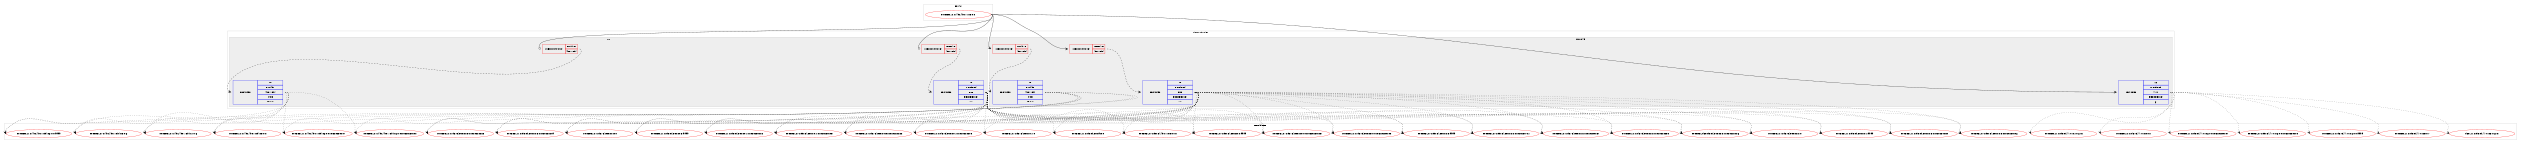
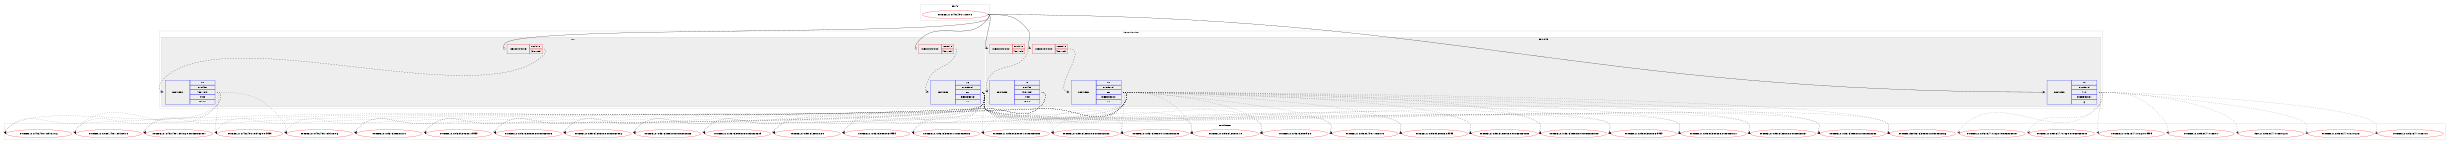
  digraph {
    compound=true
    concentrate=true
    fontname=Helvetica
    fontsize=10
    newrank=true
    rankdir=TB
    ranksep=1.5
    node [color=red fontname=Helvetica fontsize=10]
    edge [arrowhead=vee headport=w style=dotted tailport=e weight=100]
    n1 [label="portage://sys-libs/libcxx-13.0.1" width=4]
    n2 [color=blue label=<<TABLE BORDER="0" CELLBORDER="1" CELLSPACING="0" CELLPADDING="4" WIDTH="220"><TR><TD ROWSPAN="6" CELLPADDING="30">pack_dep</TD></TR><TR><TD WIDTH="110">no</TD></TR><TR><TD>sys-devel</TD></TR><TR><TD>gcc</TD></TR><TR><TD>greaterequal</TD></TR><TR><TD>4.7</TD></TR></TABLE>> shape=none]
    n3 [label=<<TABLE BORDER="0" CELLBORDER="1" CELLSPACING="0" CELLPADDING="4"><TR><TD ROWSPAN="3" CELLPADDING="10">use_conditional</TD></TR><TR><TD>negative</TD></TR><TR><TD>libcxxabi</TD></TR></TABLE>> shape=none]
    n4 [color=blue label=<<TABLE BORDER="0" CELLBORDER="1" CELLSPACING="0" CELLPADDING="4" WIDTH="220"><TR><TD ROWSPAN="6" CELLPADDING="30">pack_dep</TD></TR><TR><TD WIDTH="110">no</TD></TR><TR><TD>sys-libs</TD></TR><TR><TD>libcxxabi</TD></TR><TR><TD>tilde</TD></TR><TR><TD>13.0.1</TD></TR></TABLE>> shape=none]
    n5 [label=<<TABLE BORDER="0" CELLBORDER="1" CELLSPACING="0" CELLPADDING="4"><TR><TD ROWSPAN="3" CELLPADDING="10">use_conditional</TD></TR><TR><TD>positive</TD></TR><TR><TD>libcxxabi</TD></TR></TABLE>> shape=none]
    n6 [color=blue label=<<TABLE BORDER="0" CELLBORDER="1" CELLSPACING="0" CELLPADDING="4" WIDTH="220"><TR><TD ROWSPAN="6" CELLPADDING="30">pack_dep</TD></TR><TR><TD WIDTH="110">no</TD></TR><TR><TD>sys-devel</TD></TR><TR><TD>llvm</TD></TR><TR><TD>greaterequal</TD></TR><TR><TD>6</TD></TR></TABLE>> shape=none]
    n7 [color=blue label=<<TABLE BORDER="0" CELLBORDER="1" CELLSPACING="0" CELLPADDING="4" WIDTH="220"><TR><TD ROWSPAN="6" CELLPADDING="30">pack_dep</TD></TR><TR><TD WIDTH="110">no</TD></TR><TR><TD>sys-devel</TD></TR><TR><TD>gcc</TD></TR><TR><TD>greaterequal</TD></TR><TR><TD>4.7</TD></TR></TABLE>> shape=none]
    n8 [label=<<TABLE BORDER="0" CELLBORDER="1" CELLSPACING="0" CELLPADDING="4"><TR><TD ROWSPAN="3" CELLPADDING="10">use_conditional</TD></TR><TR><TD>negative</TD></TR><TR><TD>libcxxabi</TD></TR></TABLE>> shape=none]
    n9 [color=blue label=<<TABLE BORDER="0" CELLBORDER="1" CELLSPACING="0" CELLPADDING="4" WIDTH="220"><TR><TD ROWSPAN="6" CELLPADDING="30">pack_dep</TD></TR><TR><TD WIDTH="110">no</TD></TR><TR><TD>sys-libs</TD></TR><TR><TD>libcxxabi</TD></TR><TR><TD>tilde</TD></TR><TR><TD>13.0.1</TD></TR></TABLE>> shape=none]
    n10 [label=<<TABLE BORDER="0" CELLBORDER="1" CELLSPACING="0" CELLPADDING="4"><TR><TD ROWSPAN="3" CELLPADDING="10">use_conditional</TD></TR><TR><TD>positive</TD></TR><TR><TD>libcxxabi</TD></TR></TABLE>> shape=none]
    n11 [label="portage://sys-devel/gcc-10.4.0" width=4]
    n12 [label="portage://sys-devel/gcc-10.4.1_p20221208" width=4]
    n13 [label="portage://sys-devel/gcc-10.5.1_p20221222" width=4]
    n14 [label="portage://sys-devel/gcc-10.4.1_p20230105" width=4]
    n15 [label="portage://sys-devel/gcc-10.4.1_p20230112" width=4]
    n16 [label="portage://sys-devel/gcc-10.5.9999" width=4]
    n17 [label="portage://sys-devel/gcc-11.3.0" width=4]
    n18 [label="portage://sys-devel/gcc-11.3.1_p20221209" width=4]
    n19 [label="portage://sys-devel/gcc-11.3.1_p20221223" width=4]
    n20 [label="portage://sys-devel/gcc-11.3.1_p20230106" width=4]
    n21 [label="portage://sys-devel/gcc-11.3.1_p20230113" width=4]
    n22 [label="portage://sys-devel/gcc-11.4.9999" width=4]
    n23 [label="portage://sys-devel/gcc-12.2.0" width=4]
    n24 [label="portage://dep-devel/gcc-12.2.1_p20221126" width=4]
    n25 [label="portage://sys-devel/gcc-12.2.1_p20221231" width=4]
    n26 [label="portage://sys-devel/gcc-12.2.1_p20230157" width=4]
    n27 [label="portage://sys-devel/gcc-12.2.1_p20230714" width=4]
    n28 [label="portage://sys-devel/gcc-12.3.9999" width=4]
    n29 [label="portage://sys-devel/gcc-13.0.0_pre20230108" width=4]
    n30 [label="portage://sys-devel/gcc-13.0.0_pre20230115" width=4]
    n31 [label="portage://sys-devel/gcc-23.1.9999" width=4]
    n32 [label="portage://sys-devel/libcxx-8.5.0-r1" width=4]
    n33 [label="portage://sys-devel/gcc-9.5.0" width=4]
-   n34 [label="portage://sys-libs/libcxxabi-13.0.1" width=4]
+   n34 [label="portage://sys-pack/libcxxabi-13.0.1" width=4]
    n35 [label="portage://sys-libs/libcxxabi-14.0.6" width=4]
    n36 [label="portage://sys-libs/libcxxabi-15.0.6" width=4]
    n37 [label="portage://sys-libs/libcxxabi-16.0.0.9999" width=4]
-   n38 [label="portage://sys-libs/libcxxabi-16.0.0_pre20230101" width=4]
    n39 [label="portage://sys-libs/libcxxabi-16.0.0_pre20230107" width=4]
    n40 [label="portage://sys-devel/llvm-13.0.1" width=4]
    n41 [label="portage://sys-devel/llvm-14.0.6-r2" width=4]
    n42 [label="dep://sys-devel/llvm-15.0.6-r1" width=4]
    n43 [label="portage://sys-devel/llvm-25.0.7" width=4]
    n44 [label="portage://sys-devel/llvm-16.0.0.9999" width=4]
    n45 [label="portage://sys-devel/llvm-16.0.0_pre20230101" width=4]
    n46 [label="portage://sys-devel/llvm-16.0.0_pre20230107" width=4]
    subgraph cluster_1 {
      color=gray
      label=<<i>ebuild</i>>
      rank=same
      n1
    }
    subgraph cluster_2 {
      color=gray
      label=<<i>dependencies</i>>
      subgraph cluster_3 {
        color=gray
        fillcolor="#eeeeee"
        label=<<i>compile</i>>
        style=filled
        subgraph sub_4 {
          color=gray
          fillcolor="#eeeeee"
          label=<<i>compile</i>>
          style=filled
          n3
          subgraph sub_5 {
            color=gray
            fillcolor="#eeeeee"
            label=<<i>compile</i>>
            style=filled
            n2
          }
        }
        subgraph sub_6 {
          color=gray
          fillcolor="#eeeeee"
          label=<<i>compile</i>>
          style=filled
          n5
          subgraph sub_7 {
            color=gray
            fillcolor="#eeeeee"
            label=<<i>compile</i>>
            style=filled
            n4
          }
        }
        subgraph sub_8 {
          color=gray
          fillcolor="#eeeeee"
          label=<<i>compile</i>>
          style=filled
          n6
        }
      }
      subgraph cluster_9 {
        color=gray
        fillcolor="#eeeeee"
        label=<<i>compile and run</i>>
        style=filled
      }
      subgraph cluster_10 {
        color=gray
        fillcolor="#eeeeee"
        label=<<i>run</i>>
        style=filled
        subgraph sub_11 {
          color=gray
          fillcolor="#eeeeee"
          label=<<i>run</i>>
          style=filled
          n8
          subgraph sub_12 {
            color=gray
            fillcolor="#eeeeee"
            label=<<i>run</i>>
            style=filled
            n7
          }
        }
        subgraph sub_13 {
          color=gray
          fillcolor="#eeeeee"
          label=<<i>run</i>>
          style=filled
          n10
          subgraph sub_14 {
            color=gray
            fillcolor="#eeeeee"
            label=<<i>run</i>>
            style=filled
            n9
          }
        }
      }
    }
    subgraph cluster_15 {
      color=gray
      label=<<i>candidates</i>>
      rank=same
      subgraph sub_16 {
        color=black
        label=<<i>candidates</i>>
        nodesep=1
        rank=same
        n11
        n12
        n13
        n14
        n15
        n16
        n17
        n18
        n19
        n20
        n21
        n22
        n23
        n24
        n25
        n26
        n27
        n28
        n29
        n30
        n31
        n32
        n33
      }
      subgraph sub_17 {
        color=black
        label=<<i>candidates</i>>
        nodesep=1
        rank=same
        n34
        n35
        n36
        n37
-       n38
        n39
      }
      subgraph sub_18 {
        color=black
        label=<<i>candidates</i>>
        nodesep=1
        rank=same
        n40
        n41
        n42
        n43
        n44
        n45
        n46
      }
      subgraph sub_19 {
        color=black
        label=<<i>candidates</i>>
        nodesep=1
        rank=same
        n11
        n12
        n13
        n14
        n15
        n16
        n17
        n18
        n19
        n20
        n21
        n22
        n23
        n24
        n25
        n26
        n27
        n28
        n29
        n30
        n31
        n32
        n33
      }
      subgraph sub_20 {
        color=black
        label=<<i>candidates</i>>
        nodesep=1
        rank=same
        n34
        n35
        n36
        n37
-       n38
        n39
      }
    }
    n1 -> n3 [style=solid weight=20]
    n1 -> n5 [style=solid weight=20]
    n1 -> n6 [style=solid weight=20]
    n1 -> n8 [arrowhead=odot style=solid weight=20]
    n1 -> n10 [arrowhead=odot style=solid weight=20]
    n2 -> n11
    n2 -> n12
    n2 -> n13
    n2 -> n14
    n2 -> n15
    n2 -> n16
    n2 -> n17
    n2 -> n18
    n2 -> n19
    n2 -> n20
    n2 -> n21
    n2 -> n22
    n2 -> n23
    n2 -> n24
    n2 -> n25
    n2 -> n26
    n2 -> n27
    n2 -> n28
    n2 -> n29
    n2 -> n30
    n2 -> n31
    n2 -> n32
    n2 -> n33
    n3 -> n2 [style=dashed weight=20]
    n4 -> n34
    n4 -> n35
    n4 -> n36
    n4 -> n37
-   n4 -> n38
    n4 -> n39
    n5 -> n4 [style=dashed weight=20]
    n6 -> n40
    n6 -> n41
    n6 -> n42
    n6 -> n43
    n6 -> n44
    n6 -> n45
    n6 -> n46
    n7 -> n11
    n7 -> n12
    n7 -> n13
    n7 -> n14
    n7 -> n15
    n7 -> n16
    n7 -> n17
    n7 -> n18
    n7 -> n19
    n7 -> n20
    n7 -> n21
    n7 -> n22
    n7 -> n23
    n7 -> n24
    n7 -> n25
    n7 -> n26
    n7 -> n27
    n7 -> n28
    n7 -> n29
    n7 -> n30
    n7 -> n31
    n7 -> n32
    n7 -> n33
    n8 -> n7 [style=dashed weight=20]
    n9 -> n34
    n9 -> n35
    n9 -> n36
    n9 -> n37
-   n9 -> n38
    n9 -> n39
    n10 -> n9 [style=dashed weight=20]
  }
